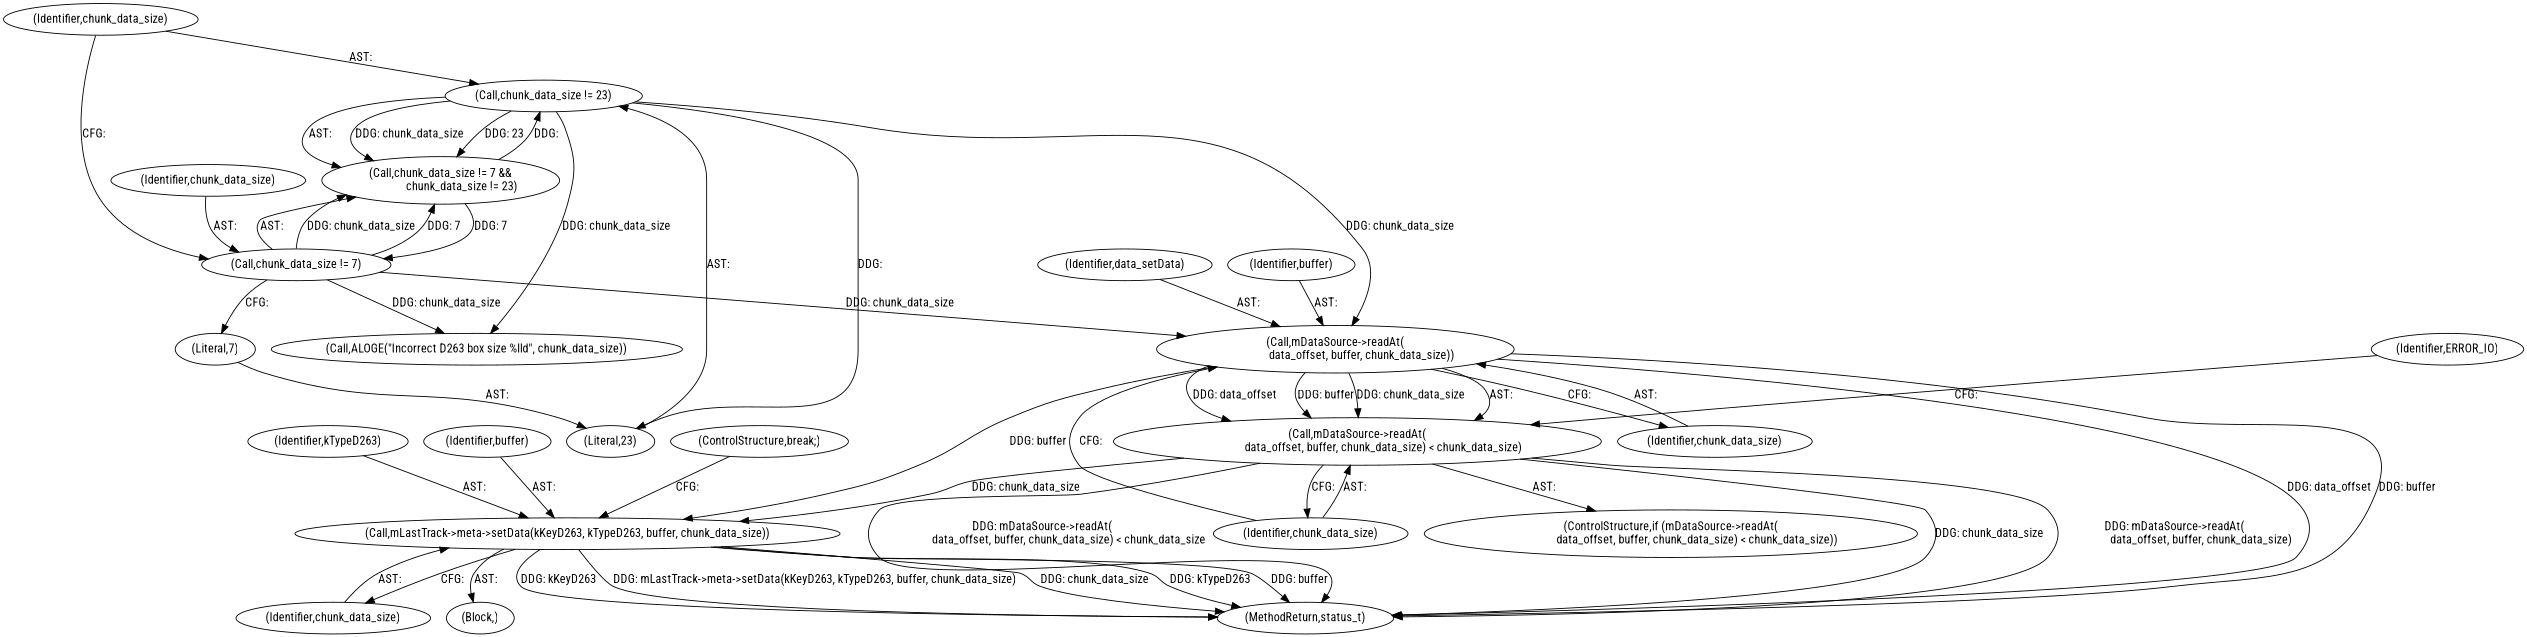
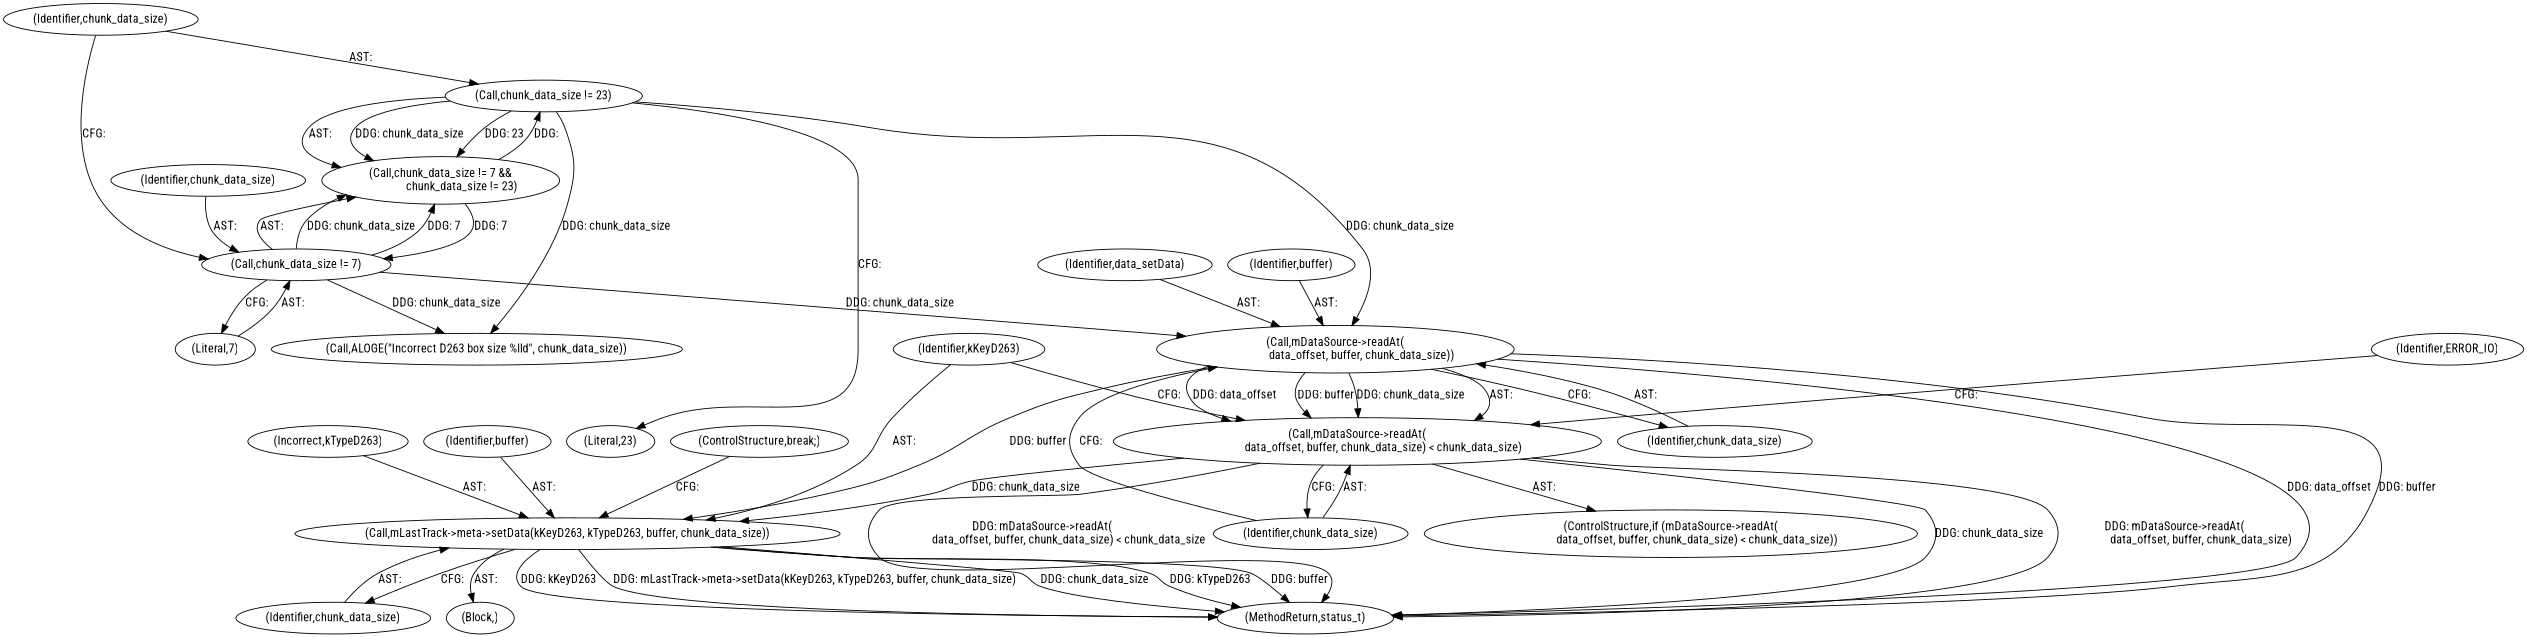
  digraph {
    fontname="Roboto Condensed"
    node [fontname="Roboto Condensed"]
    edge [fontname="Roboto Condensed"]
    n1 [label="(Call,mDataSource->readAt(\n                    data_offset, buffer, chunk_data_size))"]
    n2 [label="(Call,mDataSource->readAt(\n                    data_offset, buffer, chunk_data_size) < chunk_data_size)"]
    n3 [label="(Call,mLastTrack->meta->setData(kKeyD263, kTypeD263, buffer, chunk_data_size))"]
    n4 [label="(Identifier,chunk_data_size)"]
    n5 [label="(MethodReturn,status_t)"]
    n6 [label="(Identifier,chunk_data_size)"]
    n7 [label="(ControlStructure,if (mDataSource->readAt(\n                    data_offset, buffer, chunk_data_size) < chunk_data_size))"]
    n8 [label="(Identifier,chunk_data_size)"]
    n9 [label="(Block,)"]
    n10 [label="(Call,chunk_data_size != 23)"]
    n11 [label="(Call,chunk_data_size != 7 &&\n                chunk_data_size != 23)"]
    n12 [label="(Call,ALOGE(\"Incorrect D263 box size %lld\", chunk_data_size))"]
    n13 [label="(Literal,23)"]
    n14 [label="(Call,chunk_data_size != 7)"]
    n15 [label="(Literal,7)"]
    n16 [label="(Identifier,chunk_data_size)"]
    n17 [label="(ControlStructure,break;)"]
    n18 [label="(Identifier,data_setData)"]
    n19 [label="(Identifier,buffer)"]
    n20 [label="(Identifier,ERROR_IO)"]
-   n21 [label="(Identifier,kTypeD263)"]
+   n21 [label="(Incorrect,kTypeD263)"]
    n22 [label="(Identifier,buffer)"]
    n23 [label="(Identifier,chunk_data_size)"]
+   n24 [label="(Identifier,kKeyD263)"]
    n1 -> n2 [label="AST: "]
    n1 -> n2 [label="DDG: data_offset"]
    n1 -> n2 [label="DDG: buffer"]
    n1 -> n2 [label="DDG: chunk_data_size"]
    n1 -> n3 [label="DDG: buffer"]
    n1 -> n4 [label="CFG: "]
    n1 -> n5 [label="DDG: data_offset"]
    n1 -> n5 [label="DDG: buffer"]
    n2 -> n3 [label="DDG: chunk_data_size"]
    n2 -> n5 [label="DDG: chunk_data_size"]
    n2 -> n5 [label="DDG: mDataSource->readAt(\n                    data_offset, buffer, chunk_data_size)"]
    n2 -> n5 [label="DDG: mDataSource->readAt(\n                    data_offset, buffer, chunk_data_size) < chunk_data_size"]
    n2 -> n6 [label="CFG: "]
    n2 -> n7 [label="AST: "]
    n3 -> n5 [label="DDG: chunk_data_size"]
    n3 -> n5 [label="DDG: kTypeD263"]
    n3 -> n5 [label="DDG: buffer"]
    n3 -> n5 [label="DDG: kKeyD263"]
    n3 -> n5 [label="DDG: mLastTrack->meta->setData(kKeyD263, kTypeD263, buffer, chunk_data_size)"]
    n3 -> n8 [label="CFG: "]
    n3 -> n9 [label="AST: "]
    n4 -> n1 [label="AST: "]
    n6 -> n1 [label="CFG: "]
    n6 -> n2 [label="AST: "]
    n8 -> n3 [label="AST: "]
    n10 -> n1 [label="DDG: chunk_data_size"]
    n10 -> n11 [label="AST: "]
    n10 -> n11 [label="DDG: chunk_data_size"]
    n10 -> n11 [label="DDG: 23"]
    n10 -> n12 [label="DDG: chunk_data_size"]
-   n10 -> n13 [label="DDG: "]
+   n10 -> n13 [label="CFG: "]
    n11 -> n10 [label="DDG: "]
    n11 -> n14 [label="DDG: 7"]
-   n13 -> n10 [label="AST: "]
    n14 -> n1 [label="DDG: chunk_data_size"]
    n14 -> n11 [label="AST: "]
    n14 -> n11 [label="DDG: chunk_data_size"]
    n14 -> n11 [label="DDG: 7"]
    n14 -> n12 [label="DDG: chunk_data_size"]
    n14 -> n15 [label="CFG: "]
-   n15 -> n13 [label="AST: "]
+   n15 -> n14 [label="AST: "]
    n16 -> n14 [label="AST: "]
    n17 -> n3 [label="CFG: "]
    n18 -> n1 [label="AST: "]
    n19 -> n3 [label="AST: "]
    n20 -> n2 [label="CFG: "]
    n21 -> n3 [label="AST: "]
    n22 -> n1 [label="AST: "]
    n23 -> n10 [label="AST: "]
    n23 -> n14 [label="CFG: "]
+   n24 -> n2 [label="CFG: "]
+   n24 -> n3 [label="AST: "]
  }
